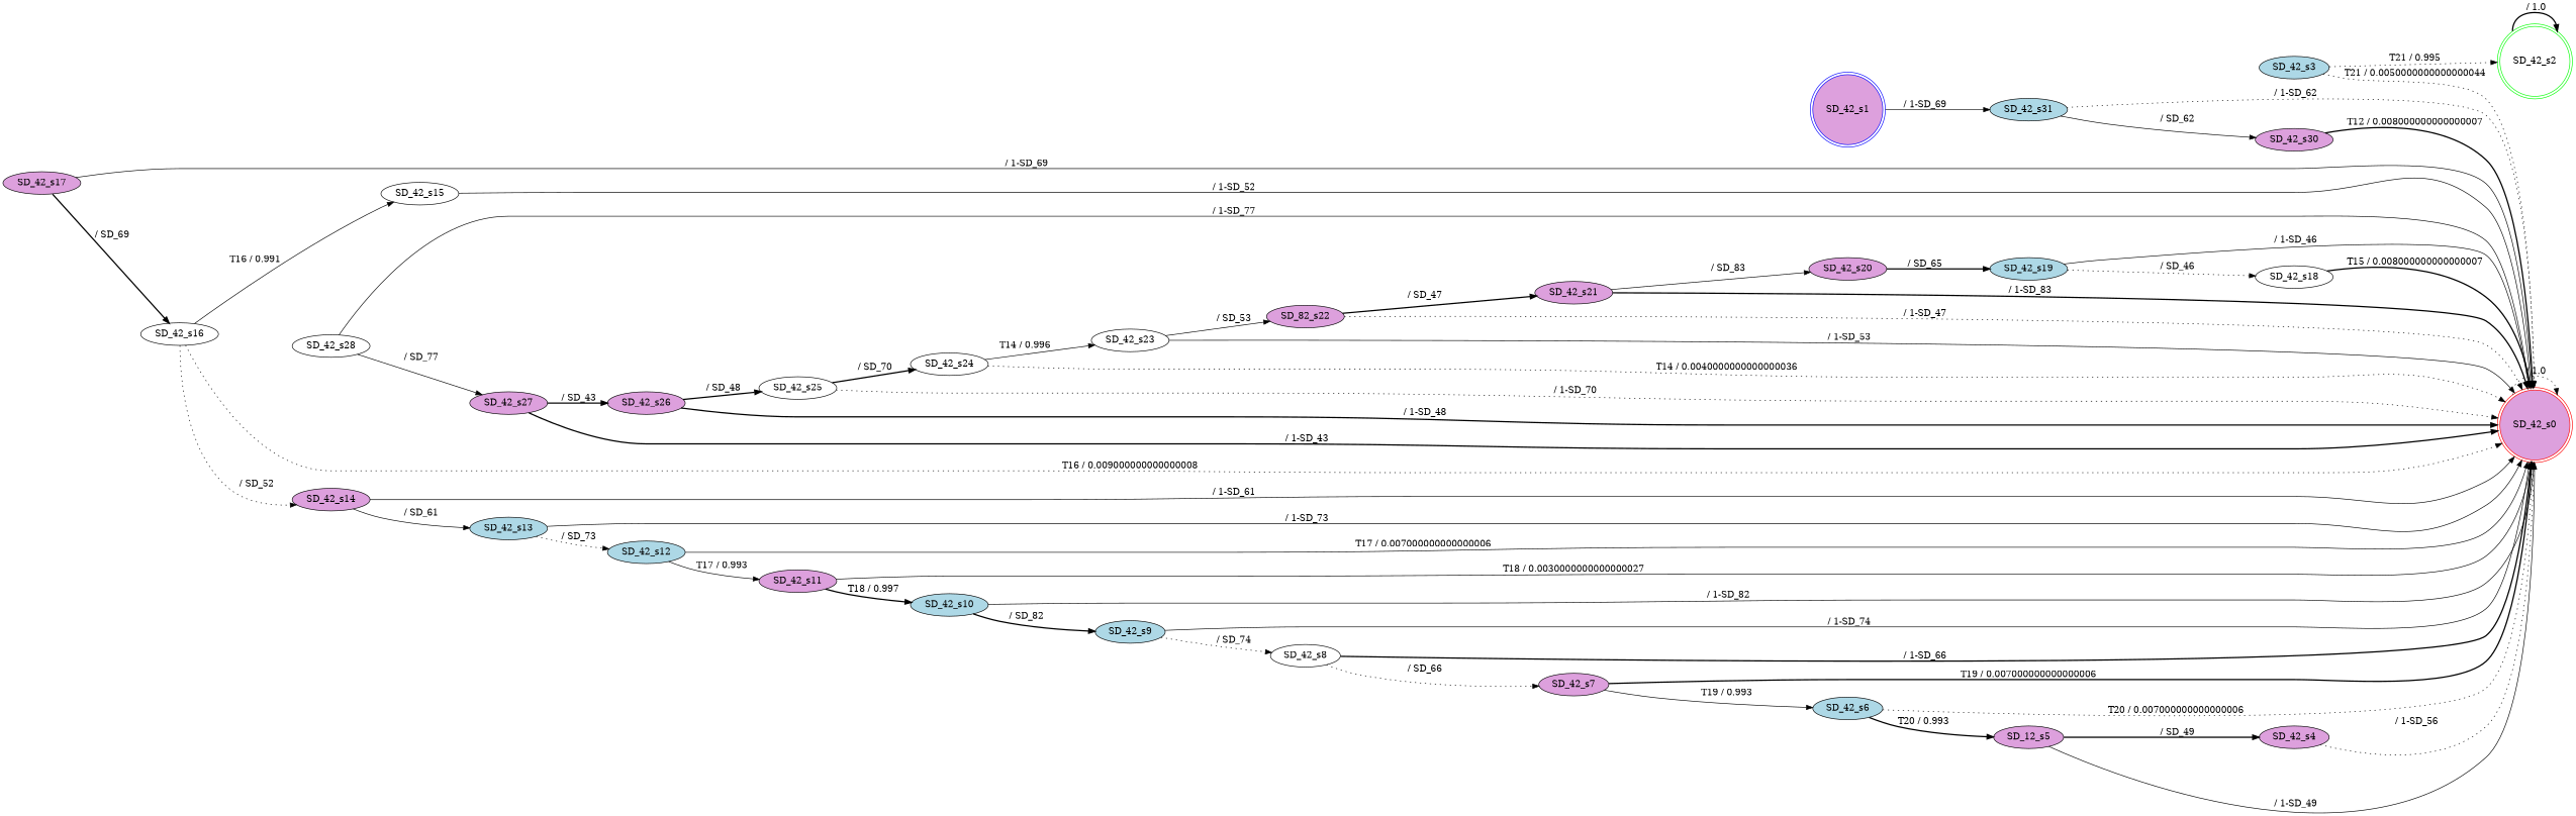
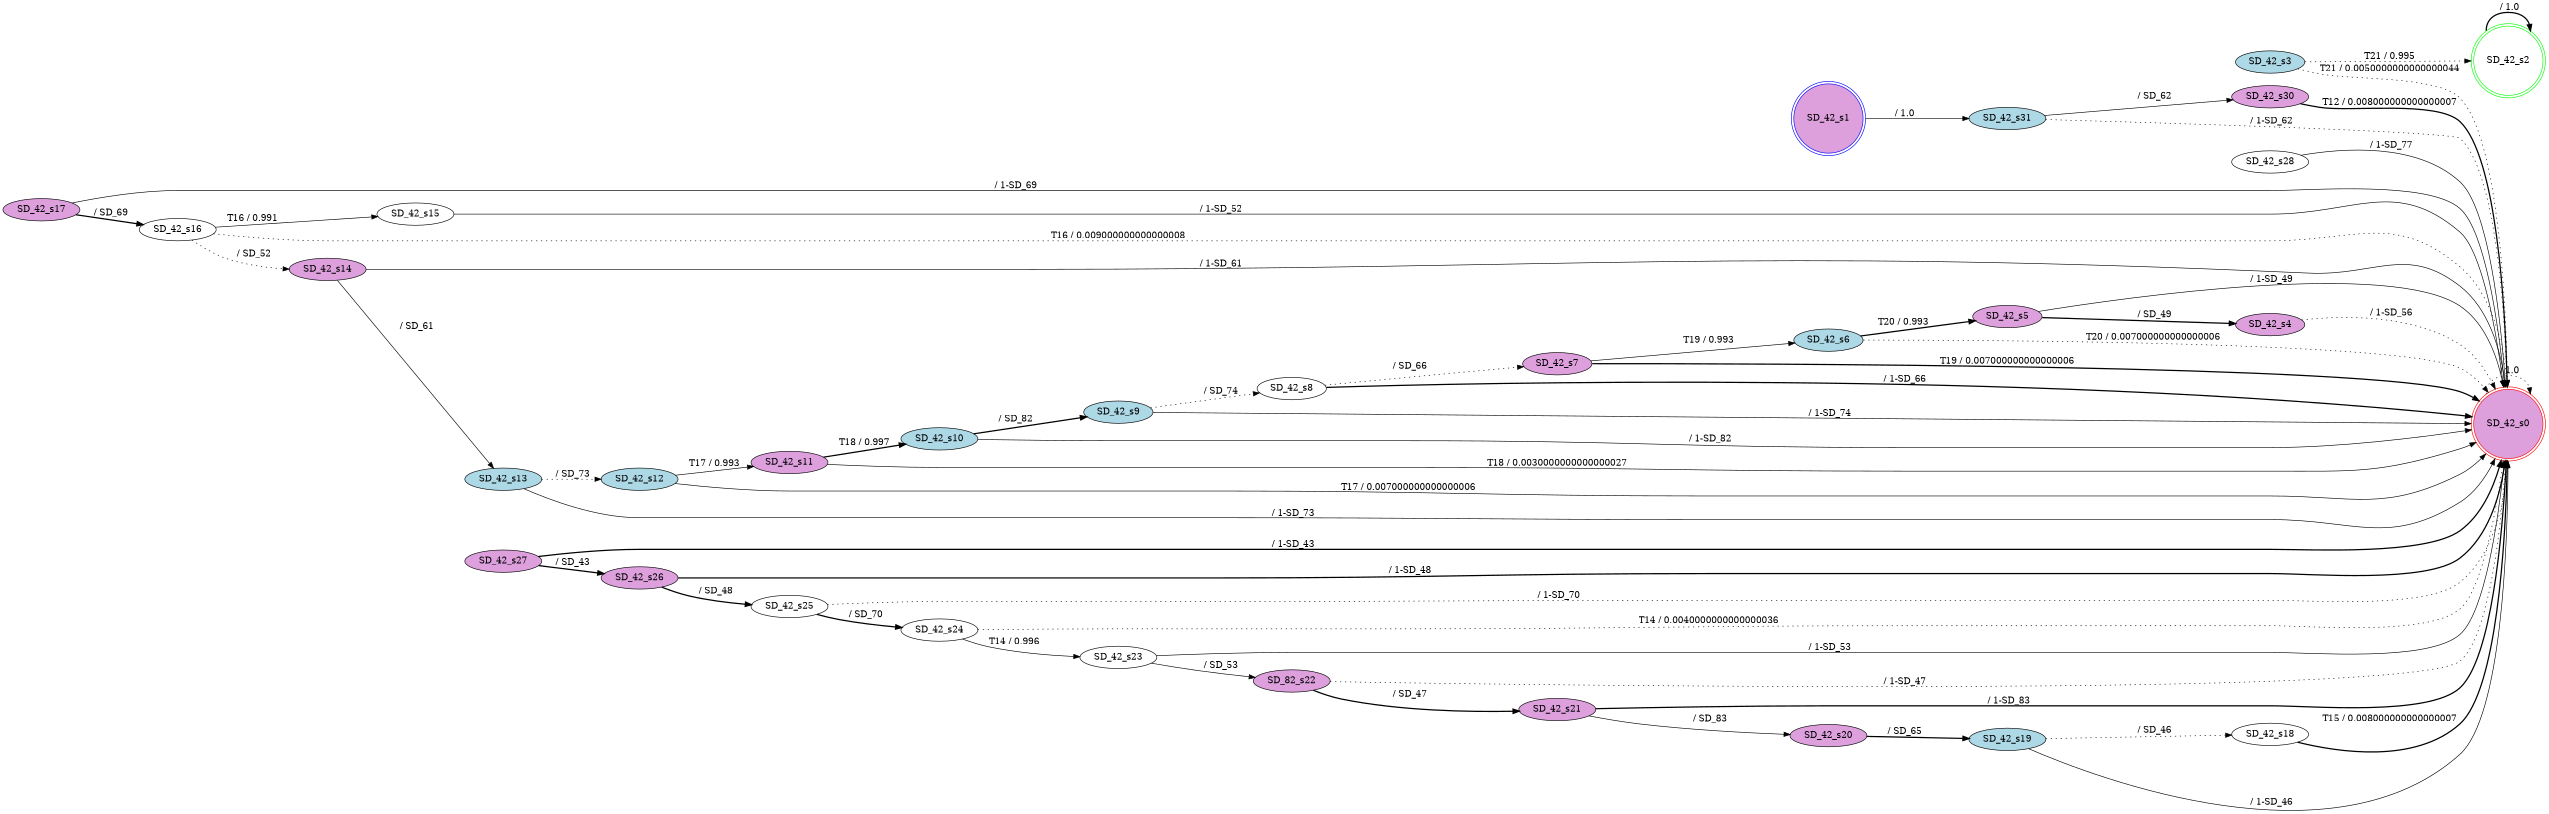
  digraph {
    rankdir=LR
    node [fillcolor=plum style=filled]
    edge [style=solid]
    n1 [color=red label=SD_42_s0 shape=doublecircle]
    n2 [color=blue label=SD_42_s1 shape=doublecircle]
    n3 [fillcolor=lightblue label=SD_42_s31]
    n4 [label=SD_42_s30]
    n5 [color=green fillcolor=white label=SD_42_s2 shape=doublecircle]
    n6 [fillcolor=lightblue label=SD_42_s3]
    n7 [label=SD_42_s4]
-   n8 [label=SD_12_s5]
+   n8 [label=SD_42_s5]
    n9 [fillcolor=lightblue label=SD_42_s6]
    n10 [label=SD_42_s7]
    n11 [fillcolor=white label=SD_42_s8]
    n12 [fillcolor=lightblue label=SD_42_s9]
    n13 [fillcolor=lightblue label=SD_42_s10]
    n14 [label=SD_42_s11]
    n15 [fillcolor=lightblue label=SD_42_s12]
    n16 [fillcolor=lightblue label=SD_42_s13]
    n17 [label=SD_42_s14]
    n18 [fillcolor=white label=SD_42_s15]
    n19 [fillcolor=white label=SD_42_s16]
    n20 [label=SD_42_s17]
    n21 [fillcolor=white label=SD_42_s18]
    n22 [fillcolor=lightblue label=SD_42_s19]
    n23 [label=SD_42_s20]
    n24 [label=SD_42_s21]
    n25 [label=SD_82_s22]
    n26 [fillcolor=white label=SD_42_s23]
    n27 [fillcolor=white label=SD_42_s24]
    n28 [fillcolor=white label=SD_42_s25]
    n29 [label=SD_42_s26]
    n30 [label=SD_42_s27]
    n31 [fillcolor=white label=SD_42_s28]
    n1 -> n1 [label=" / 1.0" style=dotted]
-   n2 -> n3 [label=" / 1-SD_69"]
+   n2 -> n3 [label=" / 1.0"]
    n3 -> n1 [label=" / 1-SD_62" style=dotted]
    n3 -> n4 [label=" / SD_62"]
    n4 -> n1 [label="T12 / 0.008000000000000007" style=bold]
    n5 -> n5 [label=" / 1.0" style=bold]
    n6 -> n1 [label="T21 / 0.0050000000000000044" style=dotted]
    n6 -> n5 [label="T21 / 0.995" style=dotted]
    n7 -> n1 [label=" / 1-SD_56" style=dotted]
    n8 -> n1 [label=" / 1-SD_49"]
    n8 -> n7 [label=" / SD_49" style=bold]
    n9 -> n1 [label="T20 / 0.007000000000000006" style=dotted]
    n9 -> n8 [label="T20 / 0.993" style=bold]
    n10 -> n1 [label="T19 / 0.007000000000000006" style=bold]
    n10 -> n9 [label="T19 / 0.993"]
    n11 -> n1 [label=" / 1-SD_66" style=bold]
    n11 -> n10 [label=" / SD_66" style=dotted]
    n12 -> n1 [label=" / 1-SD_74"]
    n12 -> n11 [label=" / SD_74" style=dotted]
    n13 -> n1 [label=" / 1-SD_82"]
    n13 -> n12 [label=" / SD_82" style=bold]
    n14 -> n1 [label="T18 / 0.0030000000000000027"]
    n14 -> n13 [label="T18 / 0.997" style=bold]
    n15 -> n1 [label="T17 / 0.007000000000000006"]
    n15 -> n14 [label="T17 / 0.993"]
    n16 -> n1 [label=" / 1-SD_73"]
    n16 -> n15 [label=" / SD_73" style=dotted]
    n17 -> n1 [label=" / 1-SD_61"]
    n17 -> n16 [label=" / SD_61"]
    n18 -> n1 [label=" / 1-SD_52"]
    n19 -> n1 [label="T16 / 0.009000000000000008" style=dotted]
    n19 -> n17 [label=" / SD_52" style=dotted]
    n19 -> n18 [label="T16 / 0.991"]
    n20 -> n1 [label=" / 1-SD_69"]
    n20 -> n19 [label=" / SD_69" style=bold]
    n21 -> n1 [label="T15 / 0.008000000000000007" style=bold]
    n22 -> n1 [label=" / 1-SD_46"]
    n22 -> n21 [label=" / SD_46" style=dotted]
    n23 -> n22 [label=" / SD_65" style=bold]
    n24 -> n1 [label=" / 1-SD_83" style=bold]
    n24 -> n23 [label=" / SD_83"]
    n25 -> n1 [label=" / 1-SD_47" style=dotted]
    n25 -> n24 [label=" / SD_47" style=bold]
    n26 -> n1 [label=" / 1-SD_53"]
    n26 -> n25 [label=" / SD_53"]
    n27 -> n1 [label="T14 / 0.0040000000000000036" style=dotted]
    n27 -> n26 [label="T14 / 0.996"]
    n28 -> n1 [label=" / 1-SD_70" style=dotted]
    n28 -> n27 [label=" / SD_70" style=bold]
    n29 -> n1 [label=" / 1-SD_48" style=bold]
    n29 -> n28 [label=" / SD_48" style=bold]
    n30 -> n1 [label=" / 1-SD_43" style=bold]
    n30 -> n29 [label=" / SD_43" style=bold]
    n31 -> n1 [label=" / 1-SD_77"]
-   n31 -> n30 [label=" / SD_77"]
  }
